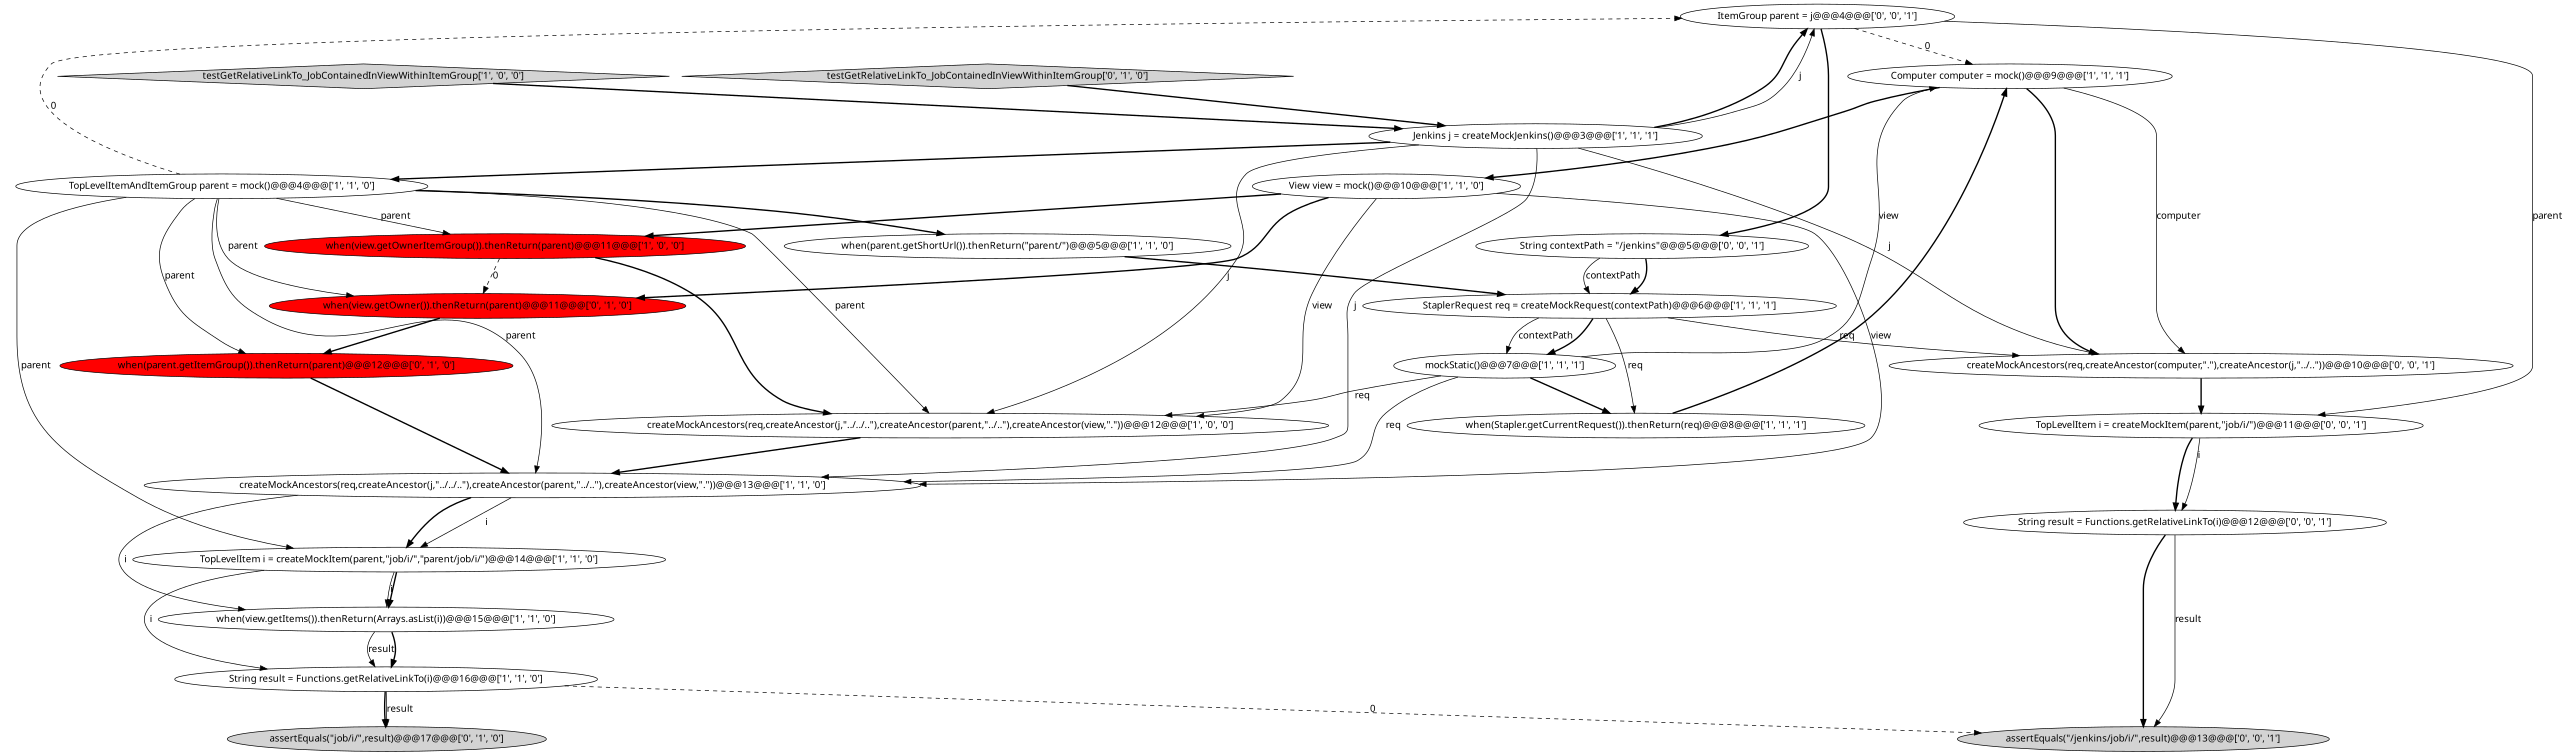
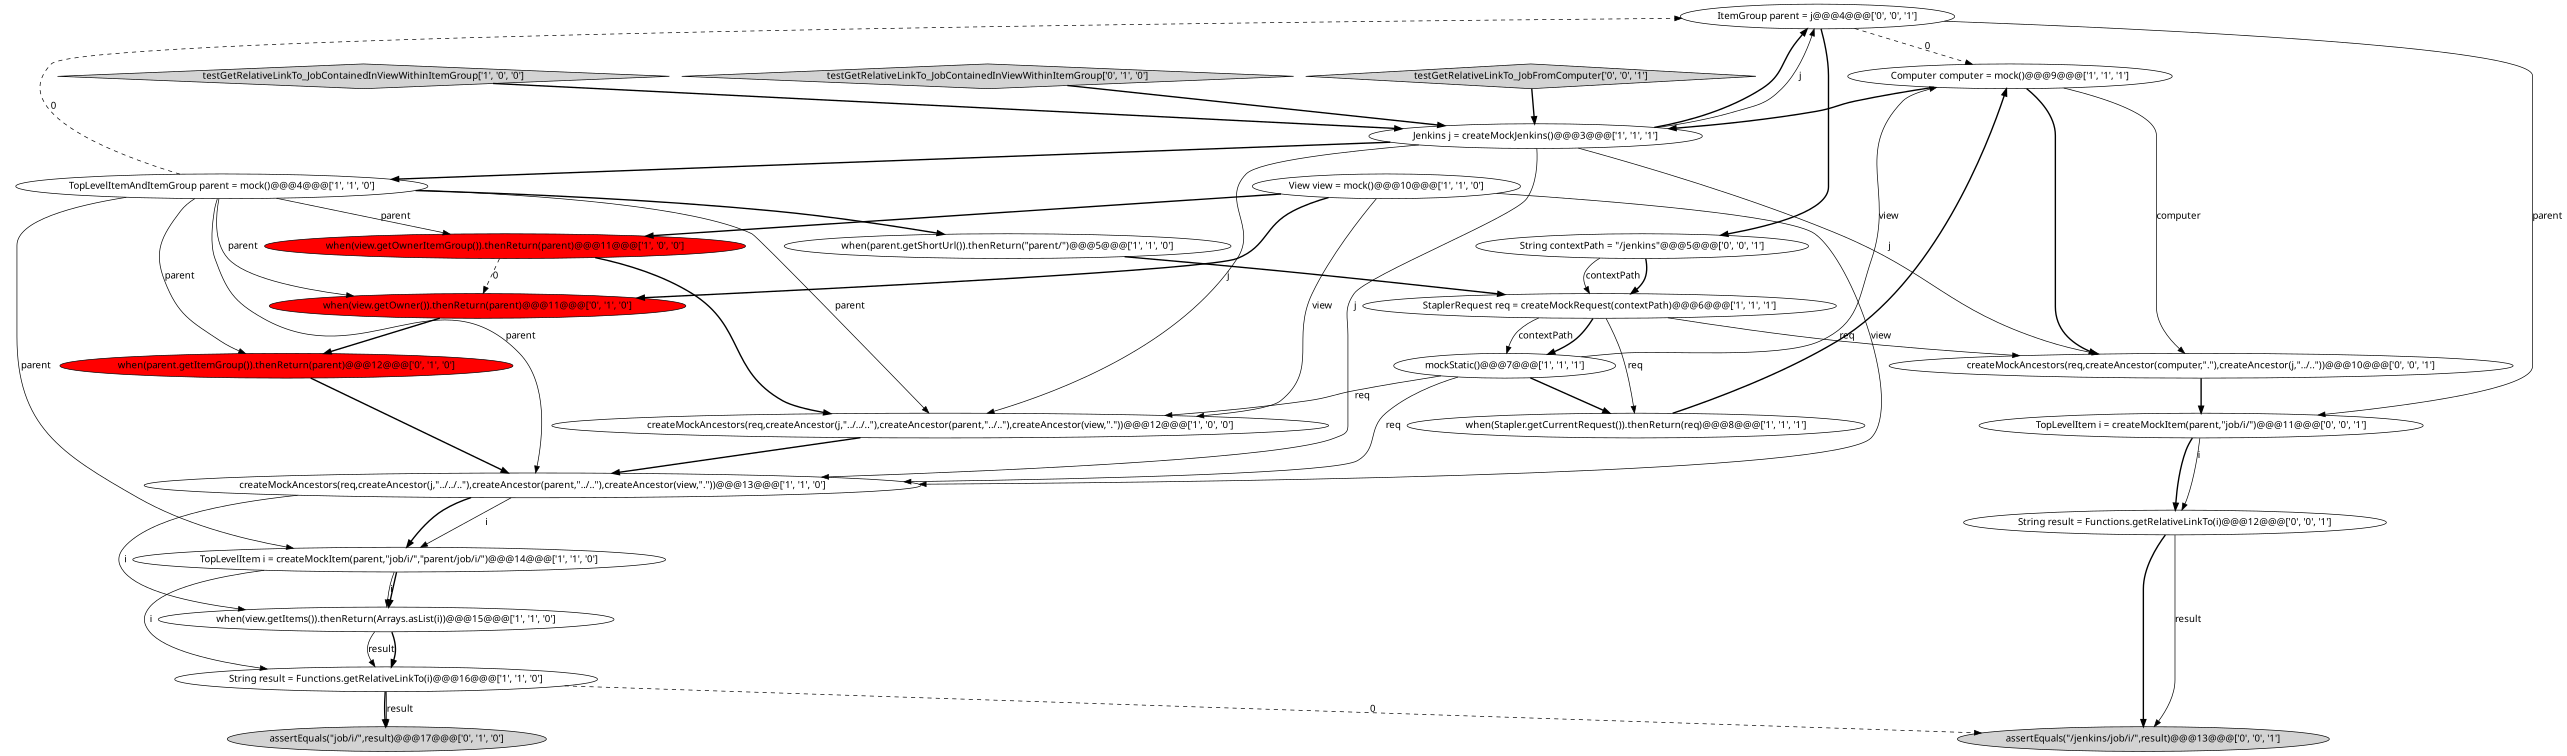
  digraph {
    fontname="Noto Sans"
    node [fillcolor=white fontname="Noto Sans" shape=ellipse style=filled]
    edge [fontname="Noto Sans" style=solid]
    n1 [label="createMockAncestors(req,createAncestor(j,\"../../..\"),createAncestor(parent,\"../..\"),createAncestor(view,\".\"))@@@12@@@['1', '0', '0']"]
    n2 [label="createMockAncestors(req,createAncestor(j,\"../../..\"),createAncestor(parent,\"../..\"),createAncestor(view,\".\"))@@@13@@@['1', '1', '0']"]
    n3 [label="TopLevelItem i = createMockItem(parent,\"job/i/\",\"parent/job/i/\")@@@14@@@['1', '1', '0']"]
    n4 [label="when(view.getItems()).thenReturn(Arrays.asList(i))@@@15@@@['1', '1', '0']"]
    n5 [label="TopLevelItemAndItemGroup parent = mock()@@@4@@@['1', '1', '0']"]
    n6 [label="ItemGroup parent = j@@@4@@@['0', '0', '1']"]
    n7 [fillcolor=red label="when(view.getOwnerItemGroup()).thenReturn(parent)@@@11@@@['1', '0', '0']"]
    n8 [fillcolor=red label="when(view.getOwner()).thenReturn(parent)@@@11@@@['0', '1', '0']"]
    n9 [fillcolor=red label="when(parent.getItemGroup()).thenReturn(parent)@@@12@@@['0', '1', '0']"]
    n10 [label="when(parent.getShortUrl()).thenReturn(\"parent/\")@@@5@@@['1', '1', '0']"]
    n11 [label="Computer computer = mock()@@@9@@@['1', '1', '1']"]
    n12 [label="TopLevelItem i = createMockItem(parent,\"job/i/\")@@@11@@@['0', '0', '1']"]
    n13 [label="String contextPath = \"/jenkins\"@@@5@@@['0', '0', '1']"]
    n14 [label="StaplerRequest req = createMockRequest(contextPath)@@@6@@@['1', '1', '1']"]
    n15 [label="String result = Functions.getRelativeLinkTo(i)@@@16@@@['1', '1', '0']"]
    n16 [label="Jenkins j = createMockJenkins()@@@3@@@['1', '1', '1']"]
    n17 [label="createMockAncestors(req,createAncestor(computer,\".\"),createAncestor(j,\"../..\"))@@@10@@@['0', '0', '1']"]
    n18 [label="View view = mock()@@@10@@@['1', '1', '0']"]
    n19 [label="String result = Functions.getRelativeLinkTo(i)@@@12@@@['0', '0', '1']"]
    n20 [fillcolor=lightgray label="assertEquals(\"/jenkins/job/i/\",result)@@@13@@@['0', '0', '1']"]
    n21 [label="mockStatic()@@@7@@@['1', '1', '1']"]
    n22 [label="when(Stapler.getCurrentRequest()).thenReturn(req)@@@8@@@['1', '1', '1']"]
    n23 [fillcolor=lightgray label="testGetRelativeLinkTo_JobContainedInViewWithinItemGroup['1', '0', '0']" shape=diamond]
    n24 [fillcolor=lightgray label="assertEquals(\"job/i/\",result)@@@17@@@['0', '1', '0']"]
    n25 [fillcolor=lightgray label="testGetRelativeLinkTo_JobContainedInViewWithinItemGroup['0', '1', '0']" shape=diamond]
+   n26 [fillcolor=lightgray label="testGetRelativeLinkTo_JobFromComputer['0', '0', '1']" shape=diamond]
    n1 -> n2 [style=bold]
    n2 -> n3 [label=i]
    n2 -> n3 [style=bold]
    n2 -> n4 [label=i]
    n3 -> n4 [label=i]
    n3 -> n4 [style=bold]
    n3 -> n15 [label=i]
    n4 -> n15 [label=result]
    n4 -> n15 [style=bold]
    n5 -> n1 [label=parent]
    n5 -> n2 [label=parent]
    n5 -> n3 [label=parent]
    n5 -> n6 [label=0 style=dashed]
    n5 -> n7 [label=parent]
    n5 -> n8 [label=parent]
    n5 -> n9 [label=parent]
    n5 -> n10 [style=bold]
    n6 -> n11 [label=0 style=dashed]
    n6 -> n12 [label=parent]
    n6 -> n13 [style=bold]
    n7 -> n1 [style=bold]
    n7 -> n8 [label=0 style=dashed]
    n8 -> n9 [style=bold]
    n9 -> n2 [style=bold]
    n10 -> n14 [style=bold]
    n11 -> n17 [style=bold]
    n11 -> n17 [label=computer]
-   n11 -> n18 [style=bold]
+   n11 -> n16 [style=bold]
    n12 -> n19 [style=bold]
    n12 -> n19 [label=i]
    n13 -> n14 [style=bold]
    n13 -> n14 [label=contextPath]
    n14 -> n17 [label=req]
    n14 -> n21 [label=contextPath]
    n14 -> n21 [style=bold]
    n14 -> n22 [label=req]
    n15 -> n20 [label=0 style=dashed]
    n15 -> n24 [label=result]
    n15 -> n24 [style=bold]
    n16 -> n1 [label=j]
    n16 -> n2 [label=j]
    n16 -> n5 [style=bold]
    n16 -> n6 [style=bold]
    n16 -> n6 [label=j]
    n16 -> n17 [label=j]
    n17 -> n12 [style=bold]
    n18 -> n1 [label=view]
    n18 -> n2 [label=view]
    n18 -> n7 [style=bold]
    n18 -> n8 [style=bold]
    n19 -> n20 [label=result]
    n19 -> n20 [style=bold]
    n21 -> n1 [label=req]
    n21 -> n2 [label=req]
    n21 -> n11 [label=view]
    n21 -> n22 [style=bold]
    n22 -> n11 [style=bold]
    n23 -> n16 [style=bold]
    n25 -> n16 [style=bold]
+   n26 -> n16 [style=bold]
  }
